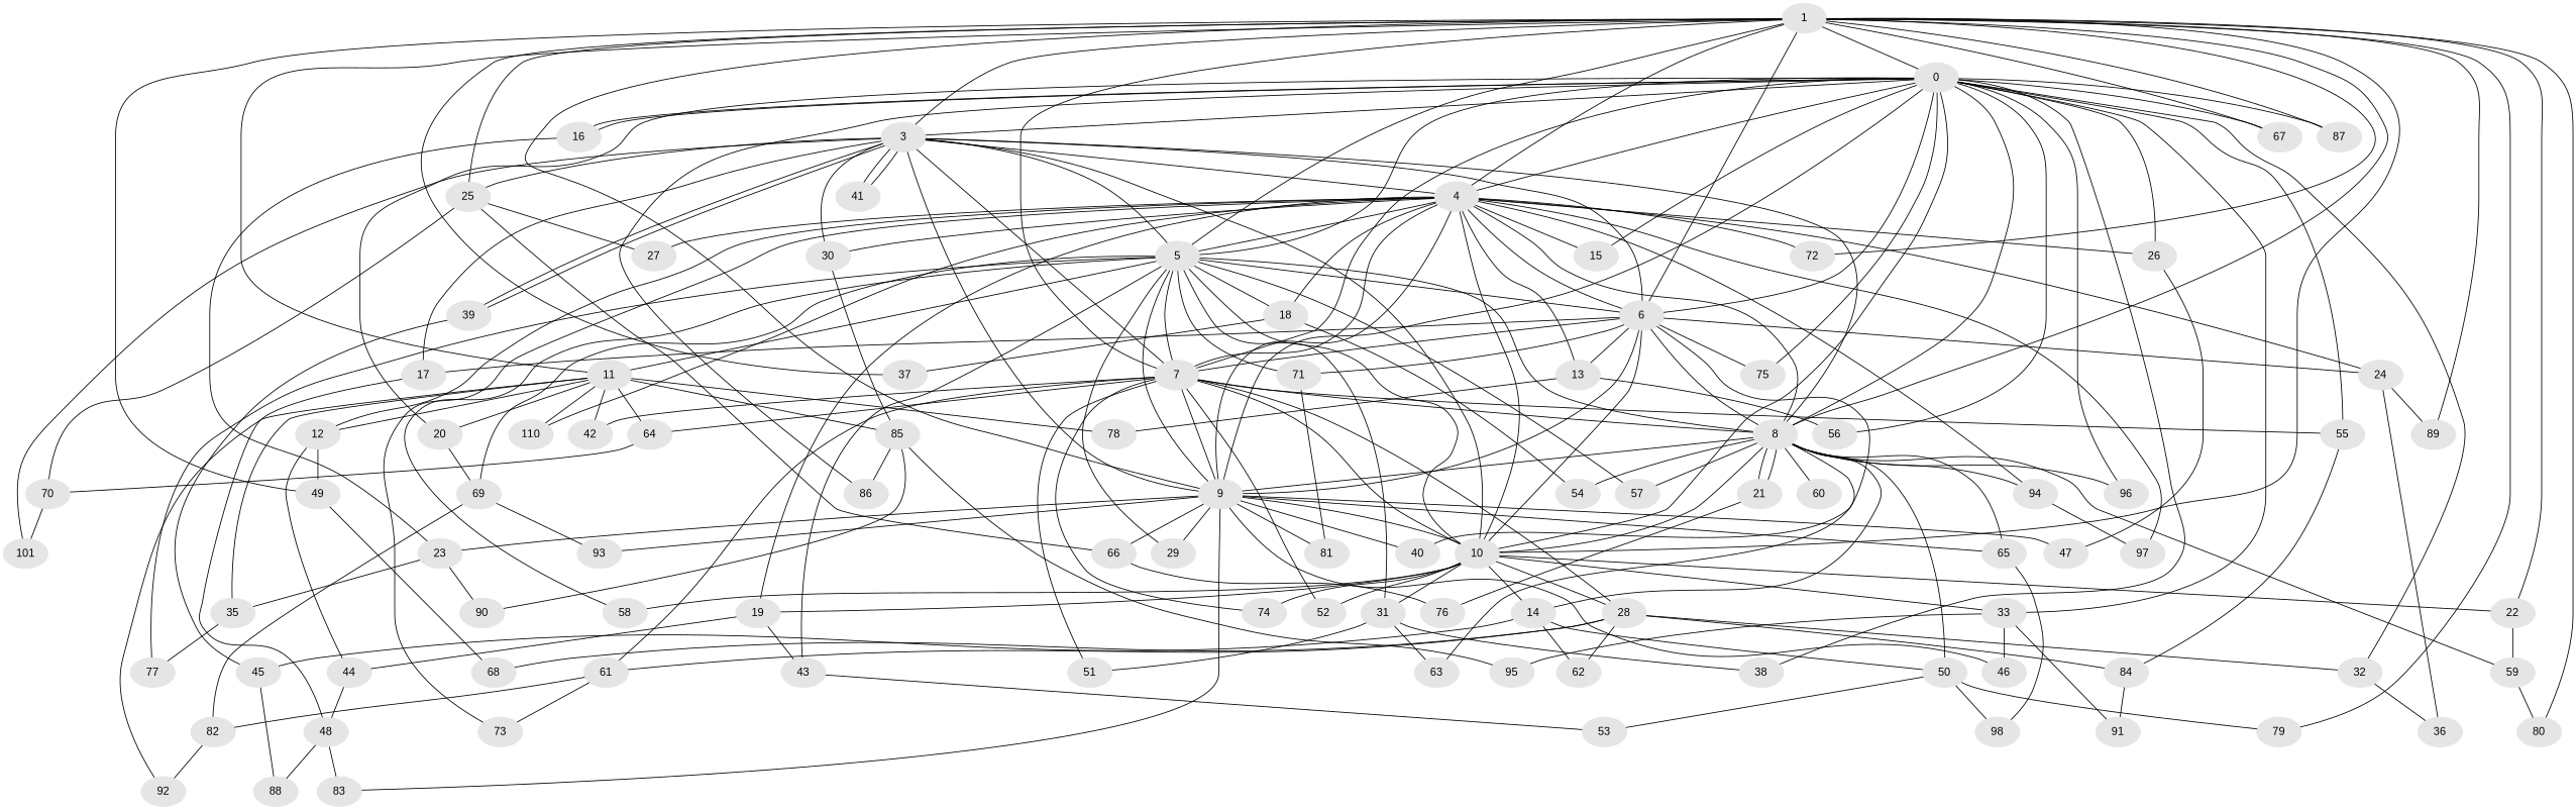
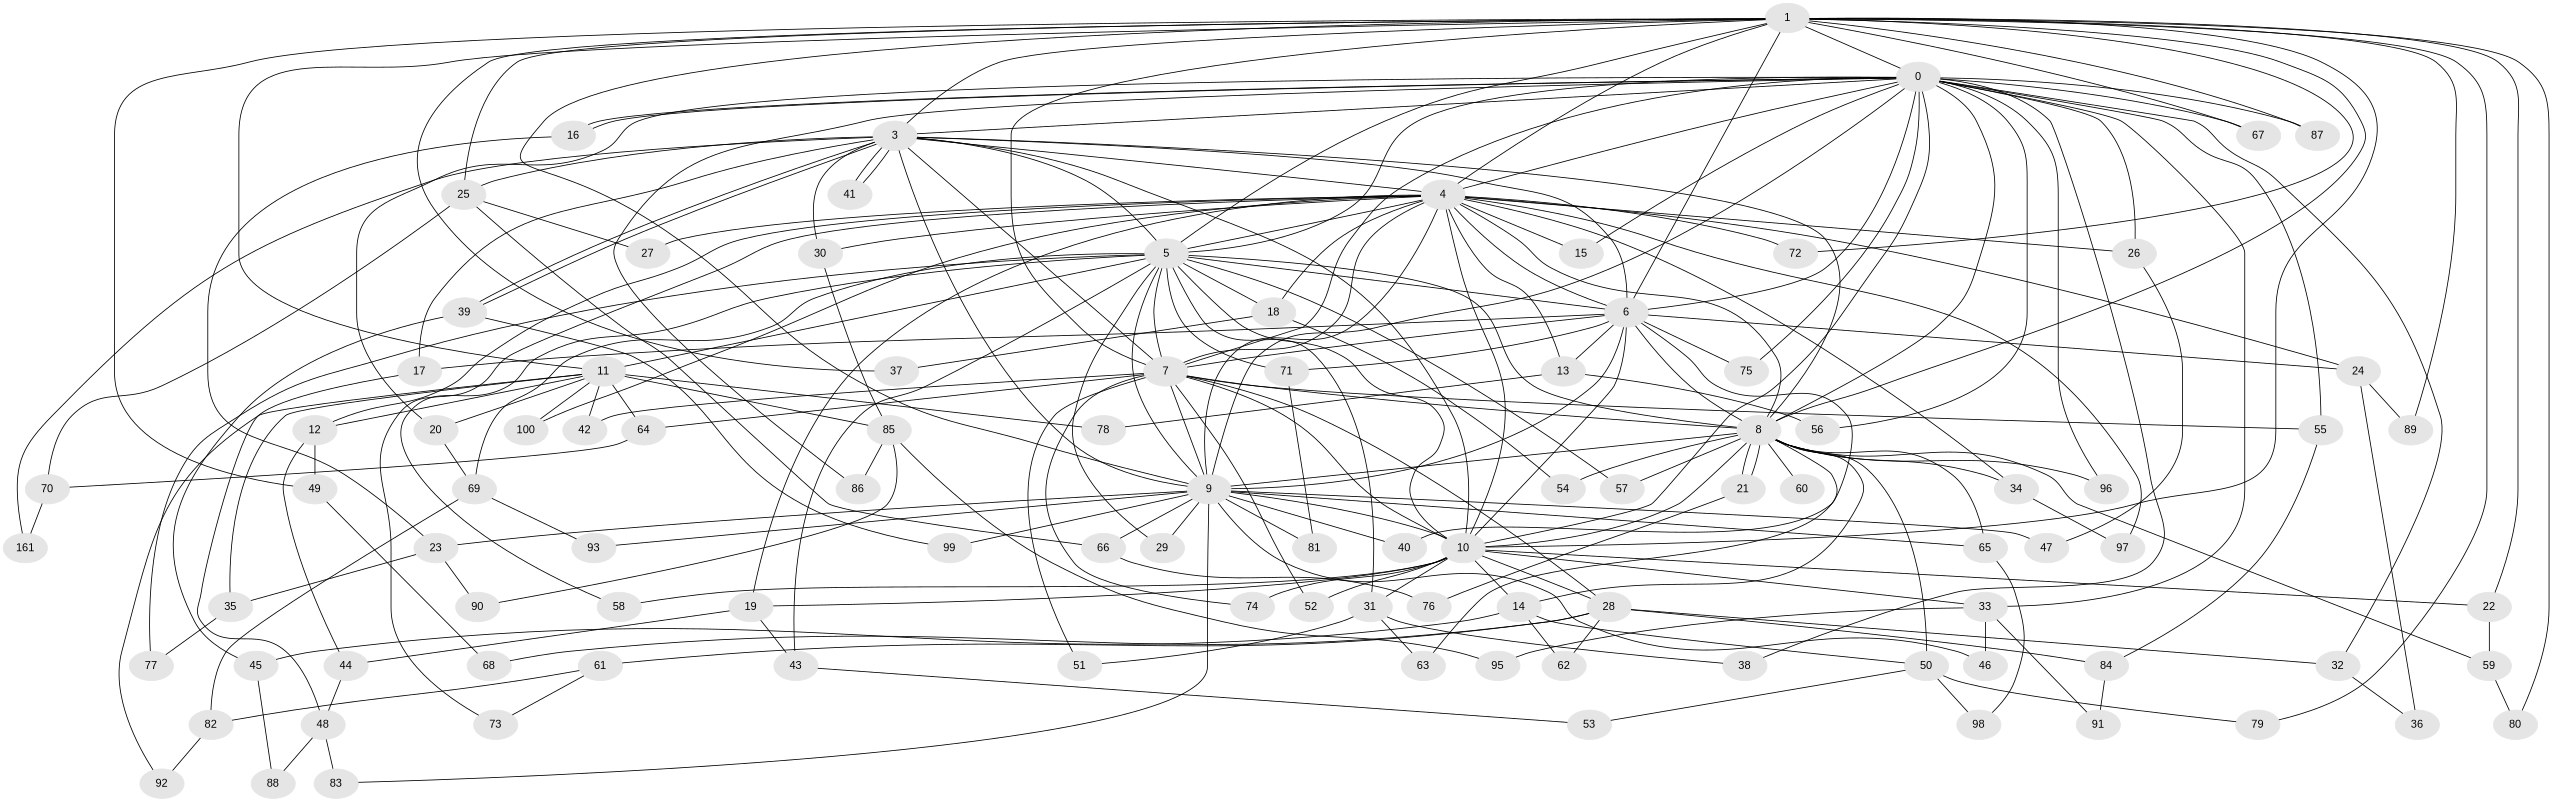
  graph {
    fontname="Liberation Sans"
    node [color=gray90 fontname="Liberation Sans" style=filled]
    edge [fontname="Liberation Sans"]
    n1 [label=0]
    1
    3
    4
    5
    6
    7
    8
    9
    10
    11
    22
    25
    37
    49
    67
    72
    79
    80
    87
    89
    15
    16
    20
    26
    32
    33
    38
    55
    56
    75
    86
    96
    17
    30
    39
    41
-   101
+   101 [label=161]
    12
    13
    18
    19
    24
    27
    73
-   94
+   94 [label=34]
    97
-   100 [label=110]
+   100
    29
    31
    43
    57
    58
    69
    71
    77
    40
    28
    42
    51
    52
    61
    64
    74
    14
    21
    50
    54
    59
    60
    63
    65
    23
    46
    47
    66
    81
    83
    93
+   99
    35
    78
    85
    92
    70
    68
    36
    91
    95
    84
    48
    45
    44
    53
    82
    62
    76
    98
    90
    88
    n1 -- 3
    n1 -- 4
    n1 -- 5
    n1 -- 6
    n1 -- 7
    n1 -- 8
    n1 -- 9
    n1 -- 10
    n1 -- 67
    n1 -- 87
    n1 -- 15
    n1 -- 16
    n1 -- 16
    n1 -- 20
    n1 -- 26
    n1 -- 32
    n1 -- 33
    n1 -- 38
    n1 -- 55
    n1 -- 56
    n1 -- 75
    n1 -- 86
    n1 -- 96
    1 -- n1
    1 -- 3
    1 -- 4
    1 -- 5
    1 -- 6
    1 -- 7
    1 -- 8
    1 -- 9
    1 -- 10
    1 -- 11
    1 -- 22
    1 -- 25
    1 -- 37
    1 -- 49
    1 -- 67
    1 -- 72
    1 -- 79
    1 -- 80
    1 -- 87
    1 -- 89
    3 -- 4
    3 -- 5
    3 -- 6
    3 -- 7
    3 -- 8
    3 -- 9
    3 -- 10
    3 -- 25
    3 -- 17
    3 -- 30
    3 -- 39
    3 -- 39
    3 -- 41
    3 -- 41
    3 -- 101
    4 -- 5
    4 -- 6
    4 -- 7
    4 -- 8
    4 -- 9
    4 -- 10
    4 -- 72
    4 -- 15
    4 -- 26
    4 -- 30
    4 -- 12
    4 -- 13
    4 -- 18
    4 -- 19
    4 -- 24
    4 -- 27
    4 -- 73
    4 -- 94
    4 -- 97
    4 -- 100
    5 -- 6
    5 -- 7
    5 -- 8
    5 -- 9
    5 -- 10
    5 -- 11
    5 -- 18
    5 -- 29
    5 -- 31
    5 -- 43
    5 -- 57
    5 -- 58
    5 -- 69
    5 -- 71
    5 -- 77
    6 -- 7
    6 -- 8
    6 -- 9
    6 -- 10
    6 -- 75
    6 -- 17
    6 -- 13
    6 -- 24
    6 -- 71
    6 -- 40
    7 -- 8
    7 -- 9
    7 -- 10
    7 -- 55
    7 -- 28
    7 -- 42
    7 -- 51
    7 -- 52
-   7 -- 61
    7 -- 64
    7 -- 74
    8 -- 9
    8 -- 10
    8 -- 96
    8 -- 94
    8 -- 57
    8 -- 14
    8 -- 21
    8 -- 21
    8 -- 50
    8 -- 54
    8 -- 59
    8 -- 60
    8 -- 63
    8 -- 65
    9 -- 10
    9 -- 29
    9 -- 40
    9 -- 65
    9 -- 23
    9 -- 46
    9 -- 47
    9 -- 66
    9 -- 81
    9 -- 83
    9 -- 93
+   9 -- 99
    10 -- 22
    10 -- 33
    10 -- 19
    10 -- 31
    10 -- 58
    10 -- 28
    10 -- 52
    10 -- 74
    10 -- 14
    11 -- 20
    11 -- 12
    11 -- 100
    11 -- 42
    11 -- 64
    11 -- 35
    11 -- 78
    11 -- 85
    11 -- 92
    22 -- 59
    25 -- 27
    25 -- 66
    25 -- 70
    49 -- 68
    16 -- 23
    20 -- 69
    26 -- 47
    32 -- 36
    33 -- 46
    33 -- 91
    33 -- 95
    55 -- 84
    17 -- 48
    30 -- 85
+   39 -- 99
    39 -- 45
    12 -- 49
    12 -- 44
    13 -- 56
    13 -- 78
    18 -- 37
    18 -- 54
    19 -- 43
    19 -- 44
    24 -- 89
    24 -- 36
    94 -- 97
    31 -- 38
    31 -- 51
    31 -- 63
    43 -- 53
    69 -- 93
    69 -- 82
    71 -- 81
    28 -- 32
    28 -- 61
    28 -- 68
    28 -- 84
    28 -- 62
    61 -- 73
    61 -- 82
    64 -- 70
    14 -- 50
    14 -- 45
    14 -- 62
    21 -- 76
    50 -- 79
    50 -- 53
    50 -- 98
    59 -- 80
    65 -- 98
    23 -- 35
    23 -- 90
    66 -- 76
    35 -- 77
    85 -- 86
    85 -- 95
    85 -- 90
    70 -- 101
    84 -- 91
    48 -- 83
    48 -- 88
    45 -- 88
    44 -- 48
    82 -- 92
  }
